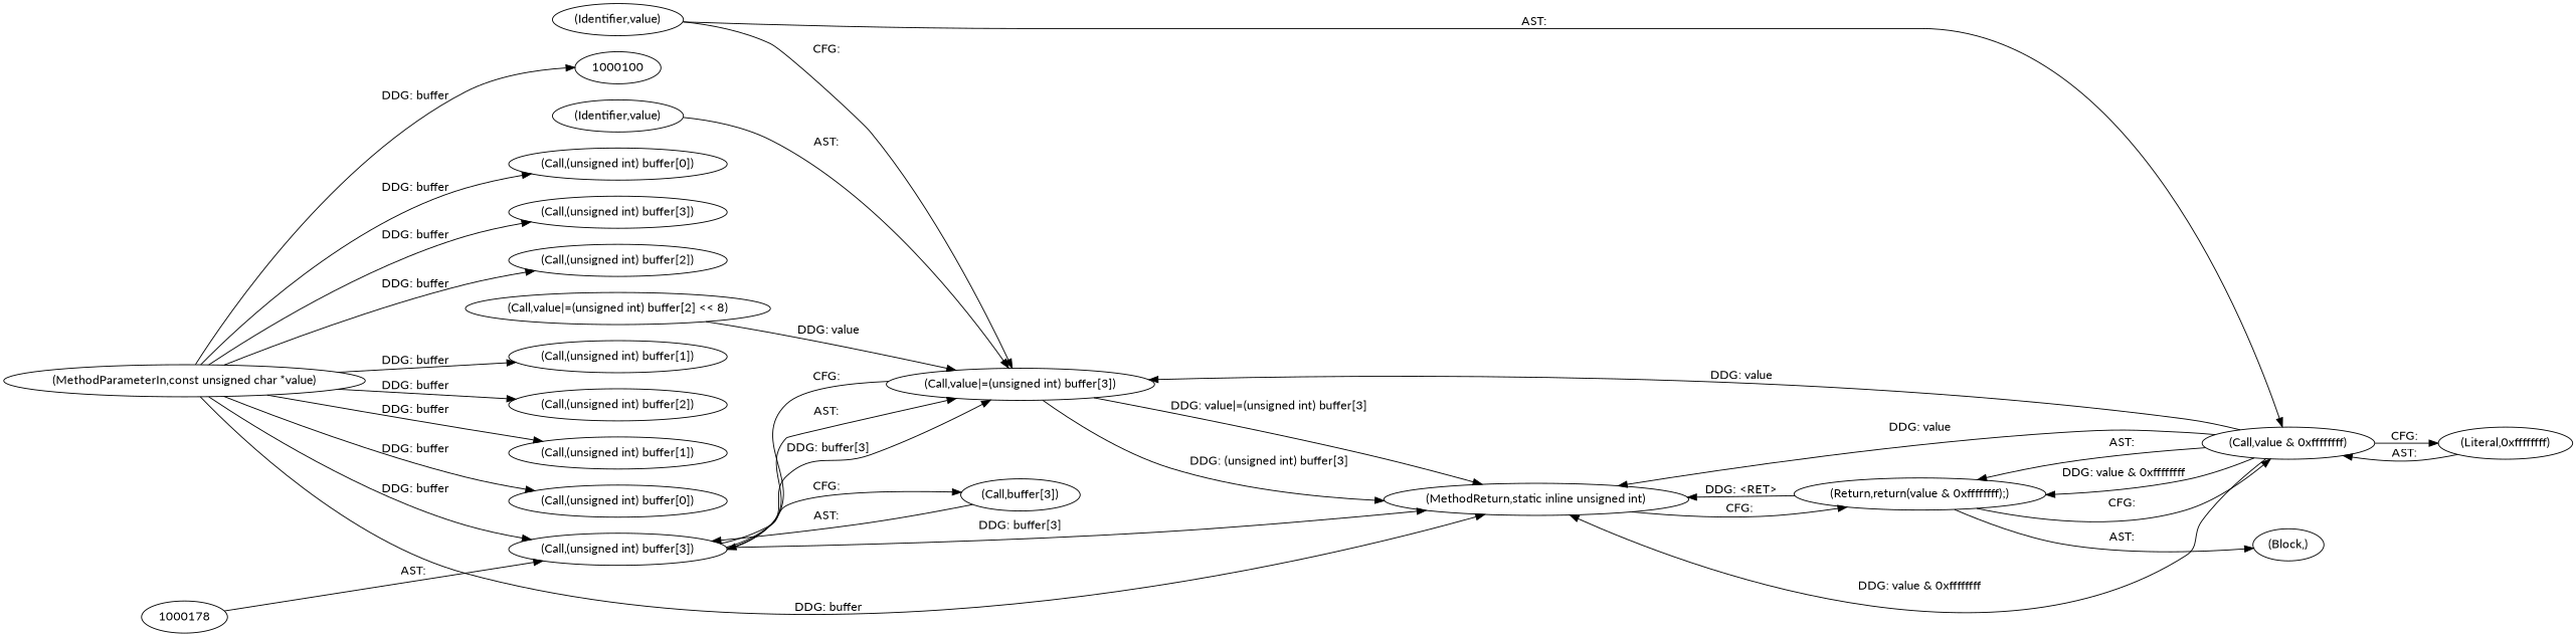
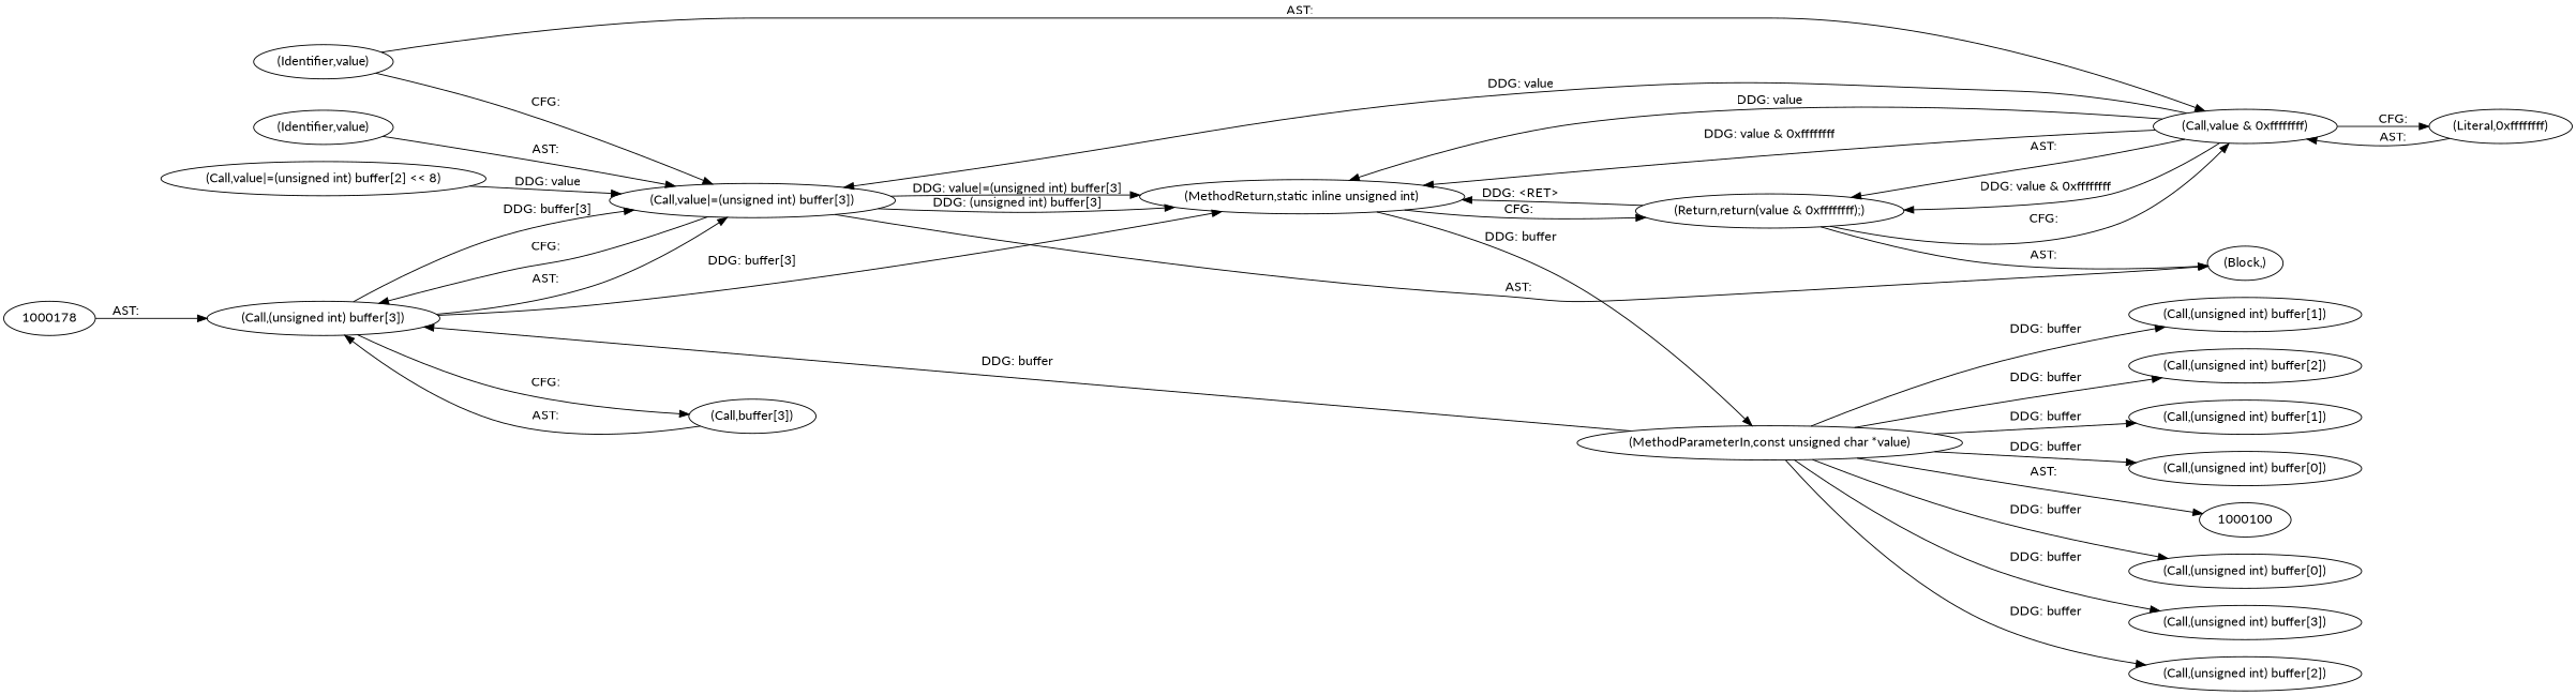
  digraph {
    fontname=Lato
    rankdir=LR
    node [fontname=Lato]
    edge [fontname=Lato]
    n1 [label="(Call,(unsigned int) buffer[3])"]
    n2 [label="(Call,value|=(unsigned int) buffer[3])"]
    n3 [label="(MethodReturn,static inline unsigned int)"]
    n4 [label="(Call,buffer[3])"]
    n5 [label="(Block,)"]
    n6 [label="(Return,return(value & 0xffffffff);)"]
    n7 [label="(MethodParameterIn,const unsigned char *value)"]
    n8 [label="(Call,(unsigned int) buffer[0])"]
    n9 [label="(Call,(unsigned int) buffer[3])"]
    n10 [label="(Call,(unsigned int) buffer[2])"]
    n11 [label="(Call,(unsigned int) buffer[1])"]
    n12 [label="(Call,(unsigned int) buffer[2])"]
    n13 [label="(Call,(unsigned int) buffer[1])"]
    n14 [label="(Call,(unsigned int) buffer[0])"]
    1000100
    n16 [label="(Call,value & 0xffffffff)"]
    n17 [label="(Literal,0xffffffff)"]
    n18 [label="(Identifier,value)"]
    n19 [label="(Call,value|=(unsigned int) buffer[2] << 8)"]
    n20 [label="(Identifier,value)"]
    1000178
    n1 -> n2 [label="AST: "]
    n1 -> n2 [label="DDG: buffer[3]"]
    n1 -> n3 [label="DDG: buffer[3]"]
    n1 -> n4 [label="CFG: "]
    n2 -> n1 [label="CFG: "]
    n2 -> n3 [label="DDG: (unsigned int) buffer[3]"]
    n2 -> n3 [label="DDG: value|=(unsigned int) buffer[3]"]
+   n2 -> n5 [label="AST: "]
    n3 -> n6 [label="CFG: "]
    n4 -> n1 [label="AST: "]
    n6 -> n3 [label="DDG: <RET>"]
    n6 -> n5 [label="AST: "]
    n6 -> n16 [label="CFG: "]
    n7 -> n1 [label="DDG: buffer"]
-   n7 -> n3 [label="DDG: buffer"]
+   n3 -> n7 [label="DDG: buffer"]
    n7 -> n8 [label="DDG: buffer"]
    n7 -> n9 [label="DDG: buffer"]
    n7 -> n10 [label="DDG: buffer"]
    n7 -> n11 [label="DDG: buffer"]
    n7 -> n12 [label="DDG: buffer"]
    n7 -> n13 [label="DDG: buffer"]
    n7 -> n14 [label="DDG: buffer"]
-   n7 -> 1000100 [label="DDG: buffer"]
+   n7 -> 1000100 [label="AST: "]
    n16 -> n2 [label="DDG: value"]
    n16 -> n3 [label="DDG: value & 0xffffffff"]
    n16 -> n3 [label="DDG: value"]
    n16 -> n6 [label="AST: "]
    n16 -> n6 [label="DDG: value & 0xffffffff"]
    n16 -> n17 [label="CFG: "]
    n17 -> n16 [label="AST: "]
    n18 -> n2 [label="AST: "]
    n19 -> n2 [label="DDG: value"]
    n20 -> n2 [label="CFG: "]
    n20 -> n16 [label="AST: "]
    1000178 -> n1 [label="AST: "]
  }
